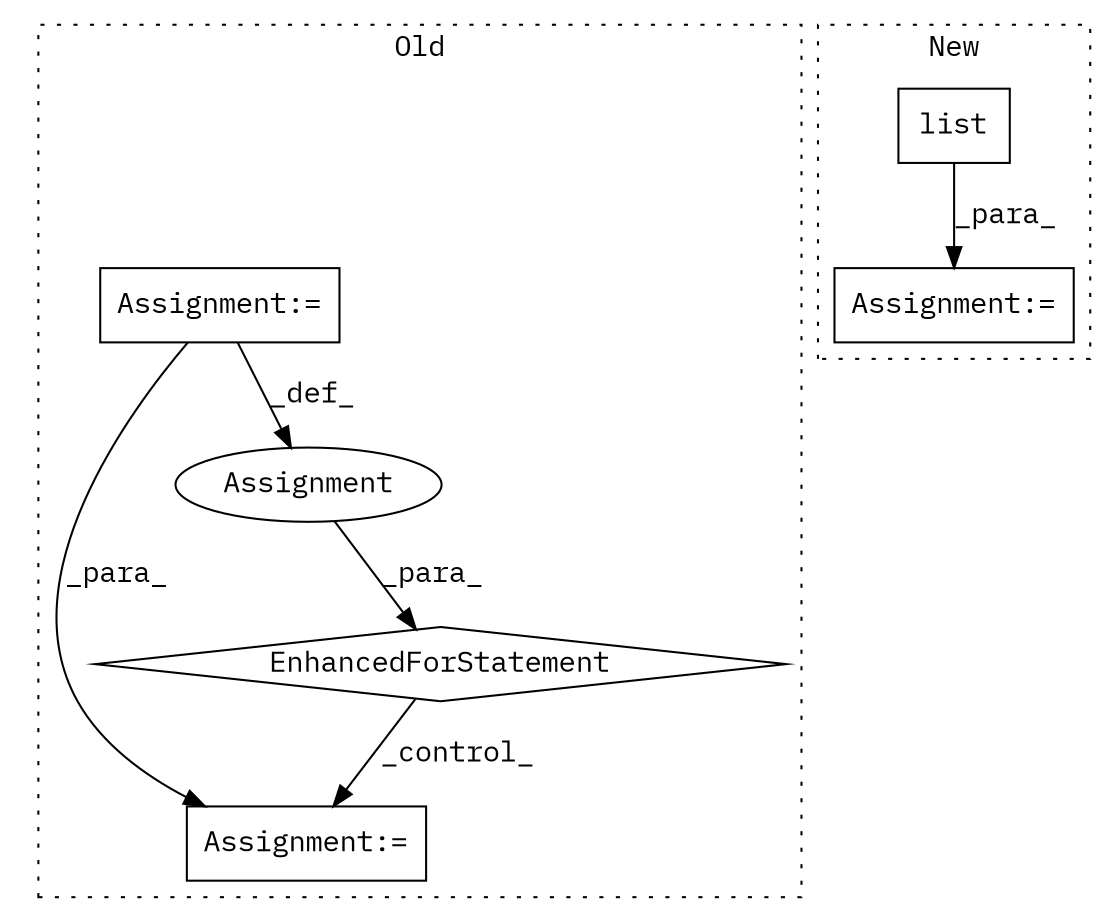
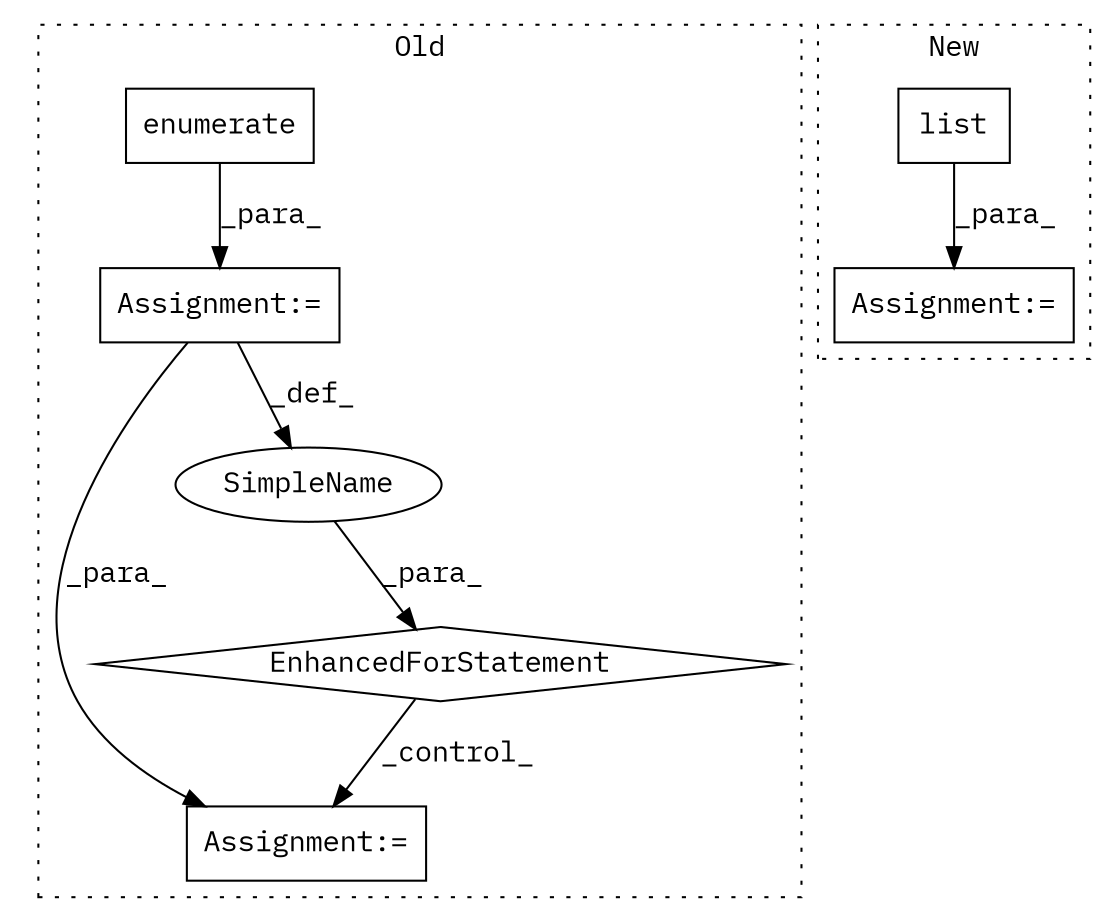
  digraph {
    fontname="IBM Plex Mono"
    node [a=7 fontname="IBM Plex Mono" l="70,2" s="3298,3398" shape=box]
    edge [fontname="IBM Plex Mono"]
+   n1 [a=32 l="10,1" label=enumerate s="3380,3397"]
    n2 [label="Assignment:="]
    n3 [a=70 label=EnhancedForStatement shape=diamond]
    n4 [l=1 label="Assignment:=" s=3674]
-   n5 [a=42 l=5 label=Assignment s=3372 shape=ellipse]
+   n5 [a=42 l=5 label=SimpleName s=3372 shape=ellipse]
    n6 [a=32 l="5,1" label=list s="4096,4130"]
    n7 [l=1 label="Assignment:=" s=4024]
    subgraph cluster_1 {
      label=Old
      style=dotted
+     n1
      n2
      n3
      n4
      n5
    }
    subgraph cluster_2 {
      label=New
      style=dotted
      n6
      n7
    }
+   n1 -> n2 [label=_para_]
    n2 -> n4 [label=_para_]
    n2 -> n5 [label=_def_]
    n3 -> n4 [label=_control_]
    n5 -> n3 [label=_para_]
    n6 -> n7 [label=_para_]
  }
